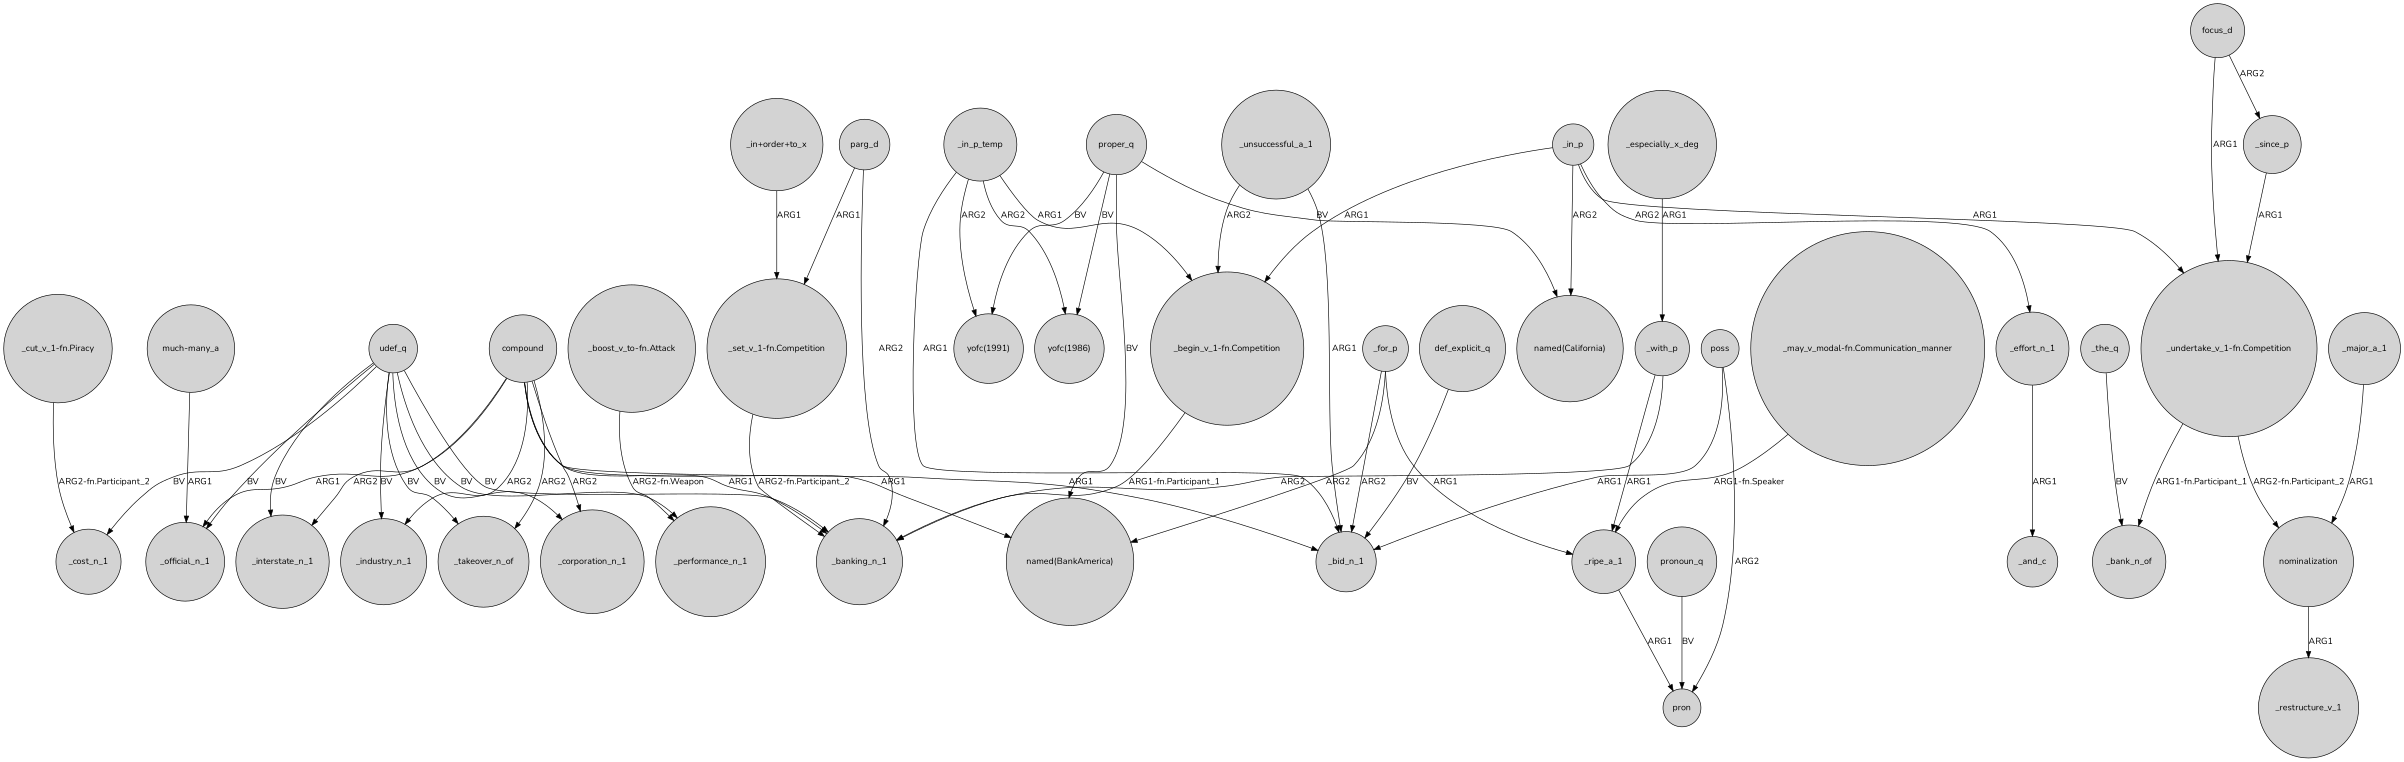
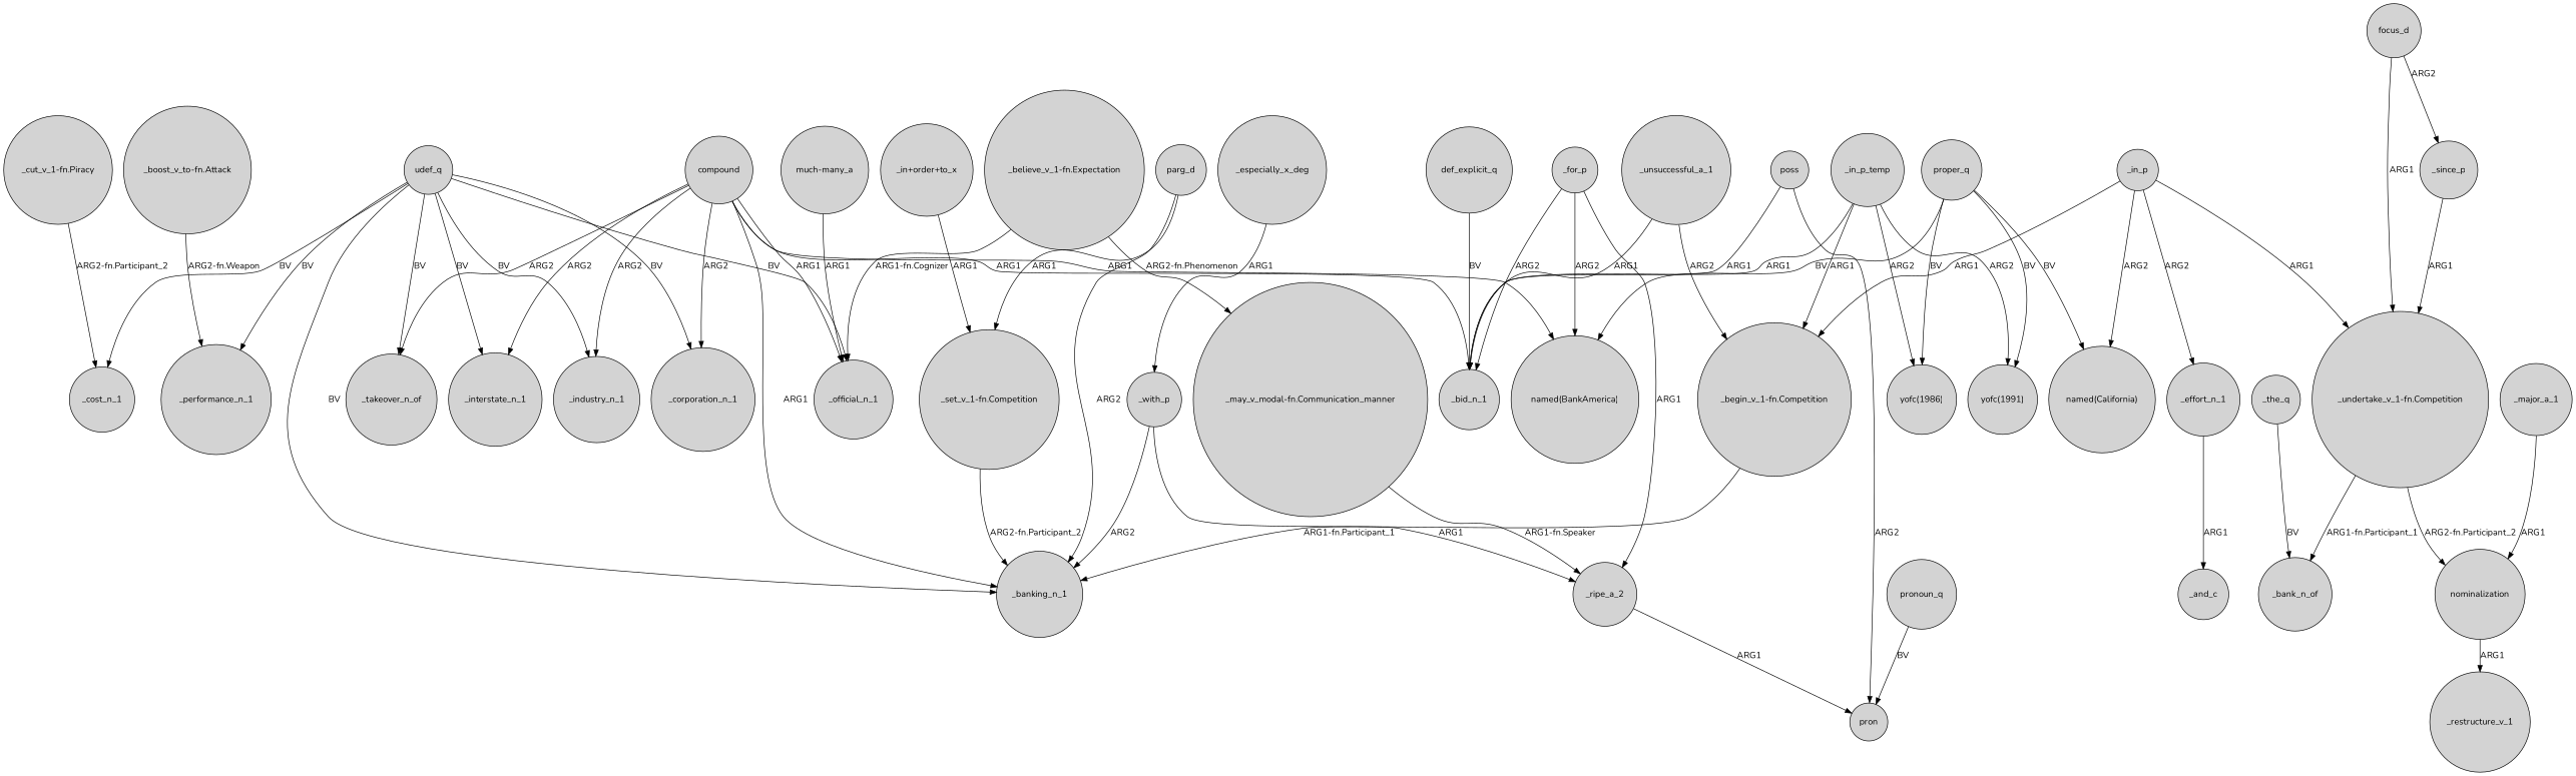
  digraph {
    fontname=Nunito
    node [fontname=Nunito shape=circle style=filled]
    edge [fontname=Nunito]
    _effort_n_1
    _and_c
    nominalization
    _restructure_v_1
    _in_p
    "_begin_v_1-fn.Competition"
    "_undertake_v_1-fn.Competition"
    "named(California)"
    _banking_n_1
    _bank_n_of
    focus_d
    _since_p
    udef_q
    _interstate_n_1
    _industry_n_1
    _performance_n_1
    _takeover_n_of
    _official_n_1
    _corporation_n_1
    _cost_n_1
    _the_q
    poss
    _bid_n_1
    pron
    compound
    "named(BankAmerica)"
    proper_q
    "yofc(1986)"
    "yofc(1991)"
    _in_p_temp
-   _ripe_a_1
+   _ripe_a_1 [label=_ripe_a_2]
    _major_a_1
    _with_p
+   "_believe_v_1-fn.Expectation"
    "_may_v_modal-fn.Communication_manner"
    "_boost_v_to-fn.Attack"
    pronoun_q
    def_explicit_q
    _for_p
    parg_d
    "_set_v_1-fn.Competition"
    _unsuccessful_a_1
    "_in+order+to_x"
    _especially_x_deg
    "_cut_v_1-fn.Piracy"
    "much-many_a"
    _effort_n_1 -> _and_c [label=ARG1]
    nominalization -> _restructure_v_1 [label=ARG1]
    _in_p -> _effort_n_1 [label=ARG2]
    _in_p -> "_begin_v_1-fn.Competition" [label=ARG1]
    _in_p -> "_undertake_v_1-fn.Competition" [label=ARG1]
    _in_p -> "named(California)" [label=ARG2]
    "_begin_v_1-fn.Competition" -> _banking_n_1 [label="ARG1-fn.Participant_1"]
    "_undertake_v_1-fn.Competition" -> nominalization [label="ARG2-fn.Participant_2"]
    "_undertake_v_1-fn.Competition" -> _bank_n_of [label="ARG1-fn.Participant_1"]
    focus_d -> "_undertake_v_1-fn.Competition" [label=ARG1]
    focus_d -> _since_p [label=ARG2]
    _since_p -> "_undertake_v_1-fn.Competition" [label=ARG1]
    udef_q -> _banking_n_1 [label=BV]
    udef_q -> _interstate_n_1 [label=BV]
    udef_q -> _industry_n_1 [label=BV]
    udef_q -> _performance_n_1 [label=BV]
    udef_q -> _takeover_n_of [label=BV]
    udef_q -> _official_n_1 [label=BV]
    udef_q -> _corporation_n_1 [label=BV]
    udef_q -> _cost_n_1 [label=BV]
    _the_q -> _bank_n_of [label=BV]
    poss -> _bid_n_1 [label=ARG1]
    poss -> pron [label=ARG2]
    compound -> _banking_n_1 [label=ARG1]
    compound -> _interstate_n_1 [label=ARG2]
    compound -> _industry_n_1 [label=ARG2]
    compound -> _takeover_n_of [label=ARG2]
    compound -> _official_n_1 [label=ARG1]
    compound -> _corporation_n_1 [label=ARG2]
    compound -> _bid_n_1 [label=ARG1]
    compound -> "named(BankAmerica)" [label=ARG1]
    proper_q -> "named(California)" [label=BV]
    proper_q -> "named(BankAmerica)" [label=BV]
    proper_q -> "yofc(1986)" [label=BV]
    proper_q -> "yofc(1991)" [label=BV]
    _in_p_temp -> "_begin_v_1-fn.Competition" [label=ARG1]
    _in_p_temp -> _bid_n_1 [label=ARG1]
    _in_p_temp -> "yofc(1986)" [label=ARG2]
    _in_p_temp -> "yofc(1991)" [label=ARG2]
    _ripe_a_1 -> pron [label=ARG1]
    _major_a_1 -> nominalization [label=ARG1]
    _with_p -> _banking_n_1 [label=ARG2]
    _with_p -> _ripe_a_1 [label=ARG1]
+   "_believe_v_1-fn.Expectation" -> _official_n_1 [label="ARG1-fn.Cognizer"]
+   "_believe_v_1-fn.Expectation" -> "_may_v_modal-fn.Communication_manner" [label="ARG2-fn.Phenomenon"]
    "_may_v_modal-fn.Communication_manner" -> _ripe_a_1 [label="ARG1-fn.Speaker"]
    "_boost_v_to-fn.Attack" -> _performance_n_1 [label="ARG2-fn.Weapon"]
    pronoun_q -> pron [label=BV]
    def_explicit_q -> _bid_n_1 [label=BV]
    _for_p -> _bid_n_1 [label=ARG2]
    _for_p -> "named(BankAmerica)" [label=ARG2]
    _for_p -> _ripe_a_1 [label=ARG1]
    parg_d -> _banking_n_1 [label=ARG2]
    parg_d -> "_set_v_1-fn.Competition" [label=ARG1]
    "_set_v_1-fn.Competition" -> _banking_n_1 [label="ARG2-fn.Participant_2"]
    _unsuccessful_a_1 -> "_begin_v_1-fn.Competition" [label=ARG2]
    _unsuccessful_a_1 -> _bid_n_1 [label=ARG1]
    "_in+order+to_x" -> "_set_v_1-fn.Competition" [label=ARG1]
    _especially_x_deg -> _with_p [label=ARG1]
    "_cut_v_1-fn.Piracy" -> _cost_n_1 [label="ARG2-fn.Participant_2"]
    "much-many_a" -> _official_n_1 [label=ARG1]
  }
